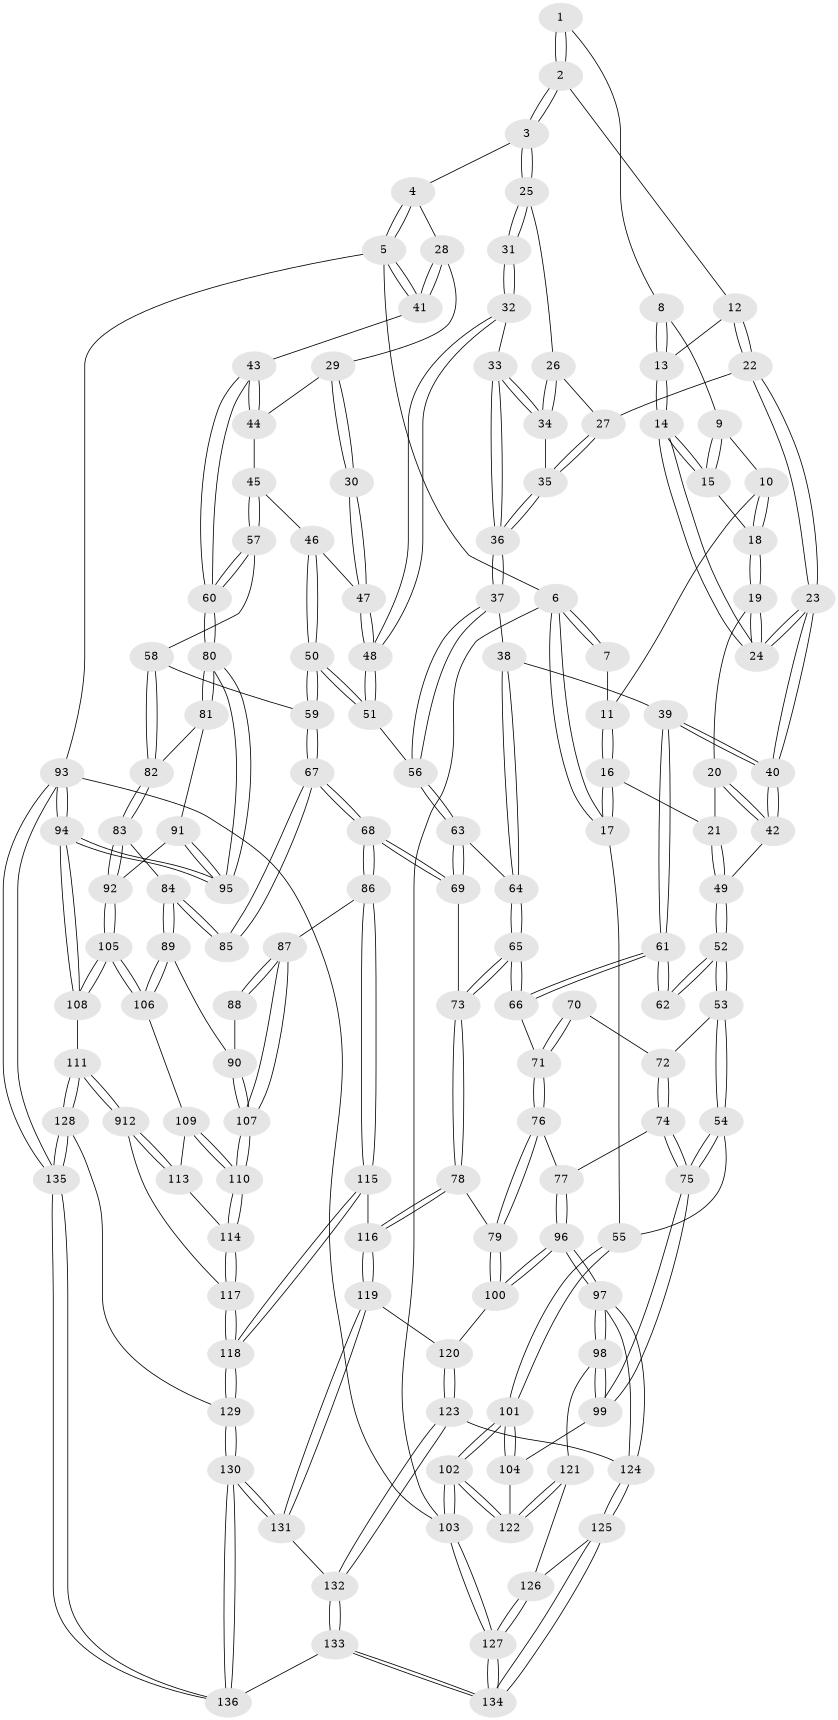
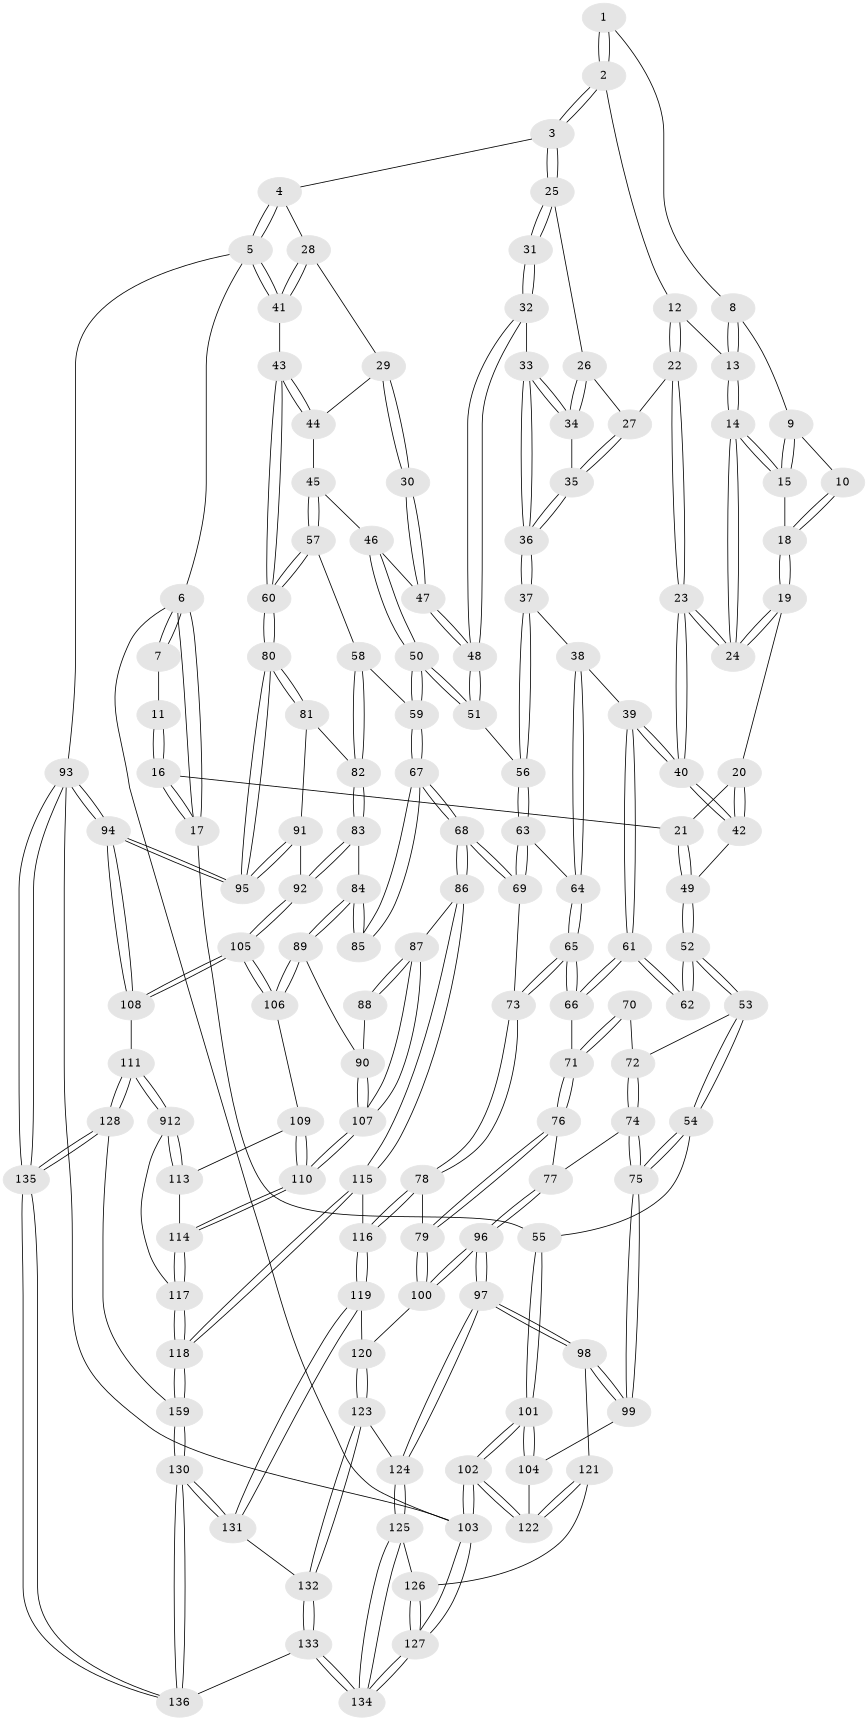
  graph {
    node [color=gray90 style=filled]
    1
    2
    8
    3
    12
    9
    13
    4
    25
    22
    5
    28
    26
    31
    6
    41
    93
    29
    7
    17
    103
    43
    94
    135
    11
    55
    127
    16
    10
    15
    14
    18
    19
    21
    23
    27
    24
    49
    101
    20
    42
    52
    40
    35
    34
    32
    36
    30
    44
    47
    45
    48
    33
    51
    37
    38
    56
    39
    64
    63
    61
    65
    62
    66
    60
    80
    46
    57
    50
    58
    59
    53
    67
    54
    72
    75
    74
    99
    104
    102
    69
    82
    83
    68
    85
    81
    95
    71
    73
    78
    76
    86
    87
    115
    70
    77
    79
    116
    96
    100
    97
    119
    120
    91
    92
    84
    89
    105
    90
    106
    88
    107
    118
    110
    109
    108
    136
    111
    98
    124
    121
    125
    122
    126
    123
    134
    113
    114
    n129 [label=912]
    128
    117
-   129
+   129 [label=159]
    131
    130
    132
    133
    1 -- 2
    1 -- 2
    1 -- 8
    2 -- 3
    2 -- 3
    2 -- 12
    8 -- 9
    8 -- 13
    8 -- 13
    3 -- 4
    3 -- 25
    3 -- 25
    12 -- 13
    12 -- 22
    12 -- 22
    9 -- 10
    9 -- 15
    9 -- 15
    13 -- 14
    13 -- 14
    4 -- 5
    4 -- 5
    4 -- 28
    25 -- 26
    25 -- 31
    25 -- 31
    22 -- 23
    22 -- 23
    22 -- 27
    5 -- 6
    5 -- 41
    5 -- 41
    5 -- 93
    28 -- 41
    28 -- 41
    28 -- 29
    26 -- 27
    26 -- 34
    26 -- 34
    31 -- 32
    31 -- 32
    6 -- 7
    6 -- 7
    6 -- 17
    6 -- 17
    6 -- 103
    41 -- 43
    93 -- 103
    93 -- 94
    93 -- 94
    93 -- 135
    93 -- 135
    29 -- 30
    29 -- 30
    29 -- 44
    7 -- 11
    17 -- 55
    103 -- 127
    103 -- 127
    43 -- 44
    43 -- 44
    43 -- 60
    43 -- 60
    94 -- 95
    94 -- 95
    94 -- 108
    94 -- 108
    135 -- 136
    135 -- 136
    11 -- 16
    11 -- 16
    55 -- 101
    55 -- 101
    127 -- 134
    127 -- 134
    16 -- 17
    16 -- 17
    16 -- 21
-   10 -- 11
    10 -- 18
    10 -- 18
    15 -- 18
    14 -- 15
    14 -- 15
    14 -- 24
    14 -- 24
    18 -- 19
    18 -- 19
    19 -- 24
    19 -- 24
    19 -- 20
    21 -- 49
    21 -- 49
    23 -- 24
    23 -- 24
    23 -- 40
    23 -- 40
    27 -- 35
    27 -- 35
    49 -- 52
    49 -- 52
    101 -- 104
    101 -- 104
    101 -- 102
    101 -- 102
    20 -- 21
    20 -- 42
    20 -- 42
    42 -- 49
    52 -- 62
    52 -- 62
    52 -- 53
    52 -- 53
    40 -- 42
    40 -- 42
    35 -- 36
    35 -- 36
    34 -- 35
    32 -- 48
    32 -- 48
    32 -- 33
    36 -- 37
    36 -- 37
    30 -- 47
    30 -- 47
    44 -- 45
    47 -- 48
    47 -- 48
    45 -- 46
    45 -- 57
    45 -- 57
    48 -- 51
    48 -- 51
    33 -- 34
    33 -- 34
    33 -- 36
    33 -- 36
    51 -- 56
    37 -- 38
    37 -- 56
    37 -- 56
    38 -- 39
    38 -- 64
    38 -- 64
    56 -- 63
    56 -- 63
    39 -- 40
    39 -- 40
    39 -- 61
    39 -- 61
    64 -- 65
    64 -- 65
    63 -- 64
    63 -- 69
    63 -- 69
    61 -- 62
    61 -- 62
    61 -- 66
    61 -- 66
    65 -- 66
    65 -- 66
    65 -- 73
    65 -- 73
    66 -- 71
    60 -- 80
    60 -- 80
    80 -- 81
    80 -- 81
    80 -- 95
    80 -- 95
    46 -- 47
    46 -- 50
    46 -- 50
    57 -- 60
    57 -- 60
    57 -- 58
    50 -- 51
    50 -- 51
    50 -- 59
    50 -- 59
    58 -- 59
    58 -- 82
    58 -- 82
    59 -- 67
    59 -- 67
    53 -- 54
    53 -- 54
    53 -- 72
    67 -- 68
    67 -- 68
    67 -- 85
    67 -- 85
    54 -- 55
    54 -- 75
    54 -- 75
    72 -- 74
    72 -- 74
    75 -- 99
    75 -- 99
    74 -- 75
    74 -- 75
    74 -- 77
    99 -- 104
    104 -- 122
    102 -- 103
    102 -- 103
    102 -- 122
    102 -- 122
    69 -- 73
    82 -- 83
    82 -- 83
    83 -- 92
    83 -- 92
    83 -- 84
    68 -- 69
    68 -- 69
    68 -- 86
    68 -- 86
    81 -- 82
    81 -- 91
    71 -- 76
    71 -- 76
    73 -- 78
    73 -- 78
    78 -- 79
    78 -- 116
    78 -- 116
    76 -- 77
    76 -- 79
    76 -- 79
    86 -- 87
    86 -- 115
    86 -- 115
    87 -- 88
    87 -- 88
    87 -- 107
    87 -- 107
    115 -- 116
    115 -- 118
    115 -- 118
    70 -- 72
    70 -- 71
    70 -- 71
    77 -- 96
    77 -- 96
    79 -- 100
    79 -- 100
    116 -- 119
    116 -- 119
    96 -- 100
    96 -- 100
    96 -- 97
    96 -- 97
    100 -- 120
    97 -- 98
    97 -- 98
    97 -- 124
    97 -- 124
    119 -- 120
    119 -- 131
    119 -- 131
    120 -- 123
    120 -- 123
    91 -- 95
    91 -- 95
    91 -- 92
    92 -- 105
    92 -- 105
    84 -- 85
    84 -- 85
    84 -- 89
    84 -- 89
    89 -- 90
    89 -- 106
    89 -- 106
    105 -- 106
    105 -- 106
    105 -- 108
    105 -- 108
    90 -- 107
    90 -- 107
    106 -- 109
    88 -- 90
    107 -- 110
    107 -- 110
    118 -- 129
    118 -- 129
    110 -- 114
    110 -- 114
    109 -- 110
    109 -- 110
    109 -- 113
    108 -- 111
    111 -- n129
    111 -- n129
    111 -- 128
    111 -- 128
    98 -- 99
    98 -- 99
    98 -- 121
    124 -- 125
    124 -- 125
    121 -- 122
    121 -- 122
    121 -- 126
    125 -- 126
    125 -- 134
    125 -- 134
    126 -- 127
    126 -- 127
    123 -- 124
    123 -- 132
    123 -- 132
    113 -- 114
    114 -- 117
    114 -- 117
    n129 -- 113
    n129 -- 113
    n129 -- 117
    128 -- 135
    128 -- 135
    128 -- 129
    117 -- 118
    117 -- 118
    129 -- 130
    129 -- 130
    131 -- 132
    130 -- 136
    130 -- 136
    130 -- 131
    130 -- 131
    132 -- 133
    132 -- 133
    133 -- 136
    133 -- 134
    133 -- 134
  }
